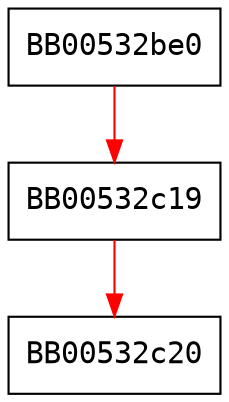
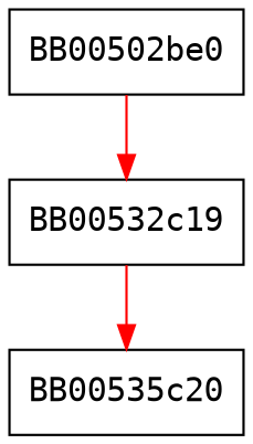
  digraph {
    fontname="DejaVu Sans Mono"
    splines=ortho
    node [fontname="DejaVu Sans Mono" shape=box]
    edge [color=red fontname="DejaVu Sans Mono"]
-   BB00532be0
+   BB00532be0 [label=BB00502be0]
    BB00532c19
-   BB00532c20
+   BB00532c20 [label=BB00535c20]
    BB00532be0 -> BB00532c19
    BB00532c19 -> BB00532c20
  }
